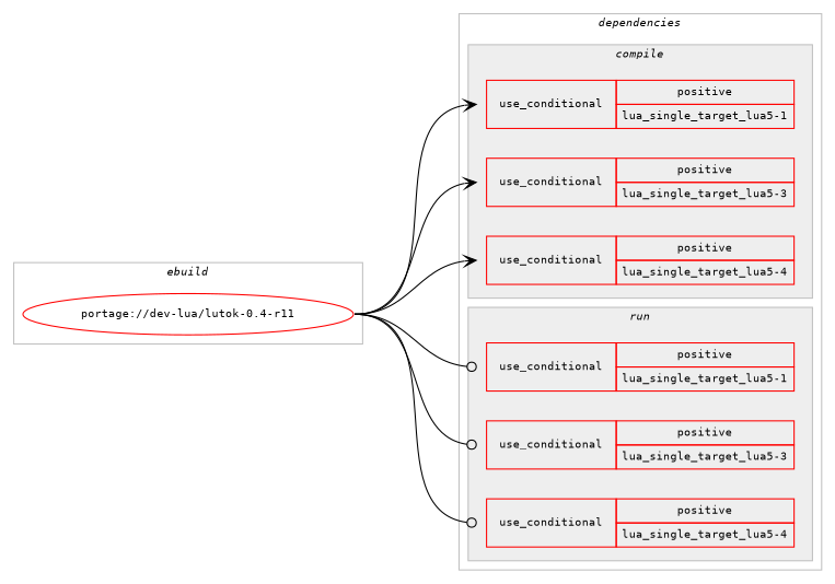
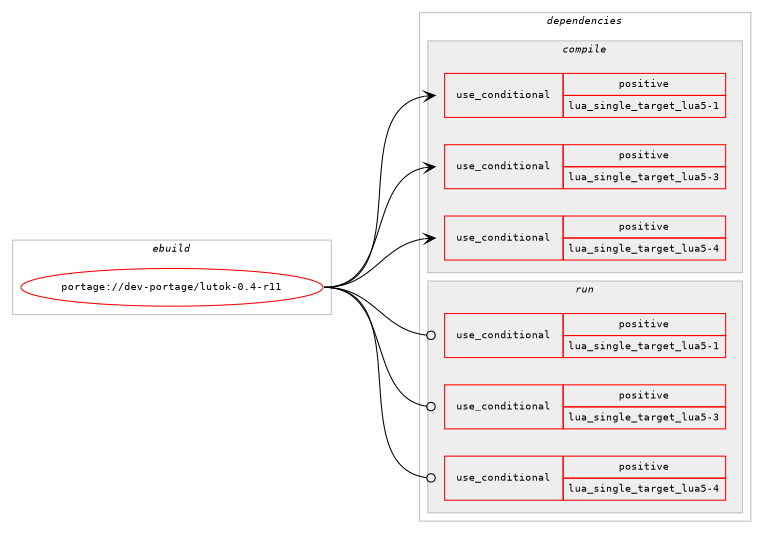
  digraph {
    compound=true
    concentrate=true
    fontname="DejaVu Sans Mono"
    fontsize=10
    newrank=true
    rankdir=LR
    ranksep=1.5
    node [color=red fontname="DejaVu Sans Mono" fontsize=10 shape=none]
    edge [arrowhead=vee headport=w style=solid tailport=e weight=20 fontname="DejaVu Sans Mono"]
-   n1 [label="portage://dev-lua/lutok-0.4-r11" width=4 shape=""]
+   n1 [label="portage://dev-portage/lutok-0.4-r11" width=4 shape=""]
    n2 [label=<<TABLE BORDER="0" CELLBORDER="1" CELLSPACING="0" CELLPADDING="4"><TR><TD ROWSPAN="3" CELLPADDING="10">use_conditional</TD></TR><TR><TD>positive</TD></TR><TR><TD>lua_single_target_lua5-1</TD></TR></TABLE>>]
    n3 [label=<<TABLE BORDER="0" CELLBORDER="1" CELLSPACING="0" CELLPADDING="4"><TR><TD ROWSPAN="3" CELLPADDING="10">use_conditional</TD></TR><TR><TD>positive</TD></TR><TR><TD>lua_single_target_lua5-3</TD></TR></TABLE>>]
    n4 [label=<<TABLE BORDER="0" CELLBORDER="1" CELLSPACING="0" CELLPADDING="4"><TR><TD ROWSPAN="3" CELLPADDING="10">use_conditional</TD></TR><TR><TD>positive</TD></TR><TR><TD>lua_single_target_lua5-4</TD></TR></TABLE>>]
    n5 [label=<<TABLE BORDER="0" CELLBORDER="1" CELLSPACING="0" CELLPADDING="4"><TR><TD ROWSPAN="3" CELLPADDING="10">use_conditional</TD></TR><TR><TD>positive</TD></TR><TR><TD>lua_single_target_lua5-1</TD></TR></TABLE>>]
    n6 [label=<<TABLE BORDER="0" CELLBORDER="1" CELLSPACING="0" CELLPADDING="4"><TR><TD ROWSPAN="3" CELLPADDING="10">use_conditional</TD></TR><TR><TD>positive</TD></TR><TR><TD>lua_single_target_lua5-3</TD></TR></TABLE>>]
    n7 [label=<<TABLE BORDER="0" CELLBORDER="1" CELLSPACING="0" CELLPADDING="4"><TR><TD ROWSPAN="3" CELLPADDING="10">use_conditional</TD></TR><TR><TD>positive</TD></TR><TR><TD>lua_single_target_lua5-4</TD></TR></TABLE>>]
    subgraph cluster_1 {
      color=gray
      label=<<i>ebuild</i>>
      rank=same
      n1
    }
    subgraph cluster_2 {
      color=gray
      label=<<i>dependencies</i>>
      subgraph cluster_3 {
        color=gray
        fillcolor="#eeeeee"
        label=<<i>compile</i>>
        style=filled
        subgraph sub_4 {
          color=gray
          fillcolor="#eeeeee"
          label=<<i>compile</i>>
          style=filled
          n2
        }
        subgraph sub_5 {
          color=gray
          fillcolor="#eeeeee"
          label=<<i>compile</i>>
          style=filled
          n3
        }
        subgraph sub_6 {
          color=gray
          fillcolor="#eeeeee"
          label=<<i>compile</i>>
          style=filled
          n4
        }
      }
      subgraph cluster_7 {
        color=gray
        fillcolor="#eeeeee"
        label=<<i>compile and run</i>>
        style=filled
      }
      subgraph cluster_8 {
        color=gray
        fillcolor="#eeeeee"
        label=<<i>run</i>>
        style=filled
        subgraph sub_9 {
          color=gray
          fillcolor="#eeeeee"
          label=<<i>run</i>>
          style=filled
          n5
        }
        subgraph sub_10 {
          color=gray
          fillcolor="#eeeeee"
          label=<<i>run</i>>
          style=filled
          n6
        }
        subgraph sub_11 {
          color=gray
          fillcolor="#eeeeee"
          label=<<i>run</i>>
          style=filled
          n7
        }
      }
    }
    subgraph cluster_12 {
      color=gray
      label=<<i>candidates</i>>
      rank=same
    }
    n1 -> n2
    n1 -> n3
    n1 -> n4
    n1 -> n5 [arrowhead=odot]
    n1 -> n6 [arrowhead=odot]
    n1 -> n7 [arrowhead=odot]
  }
